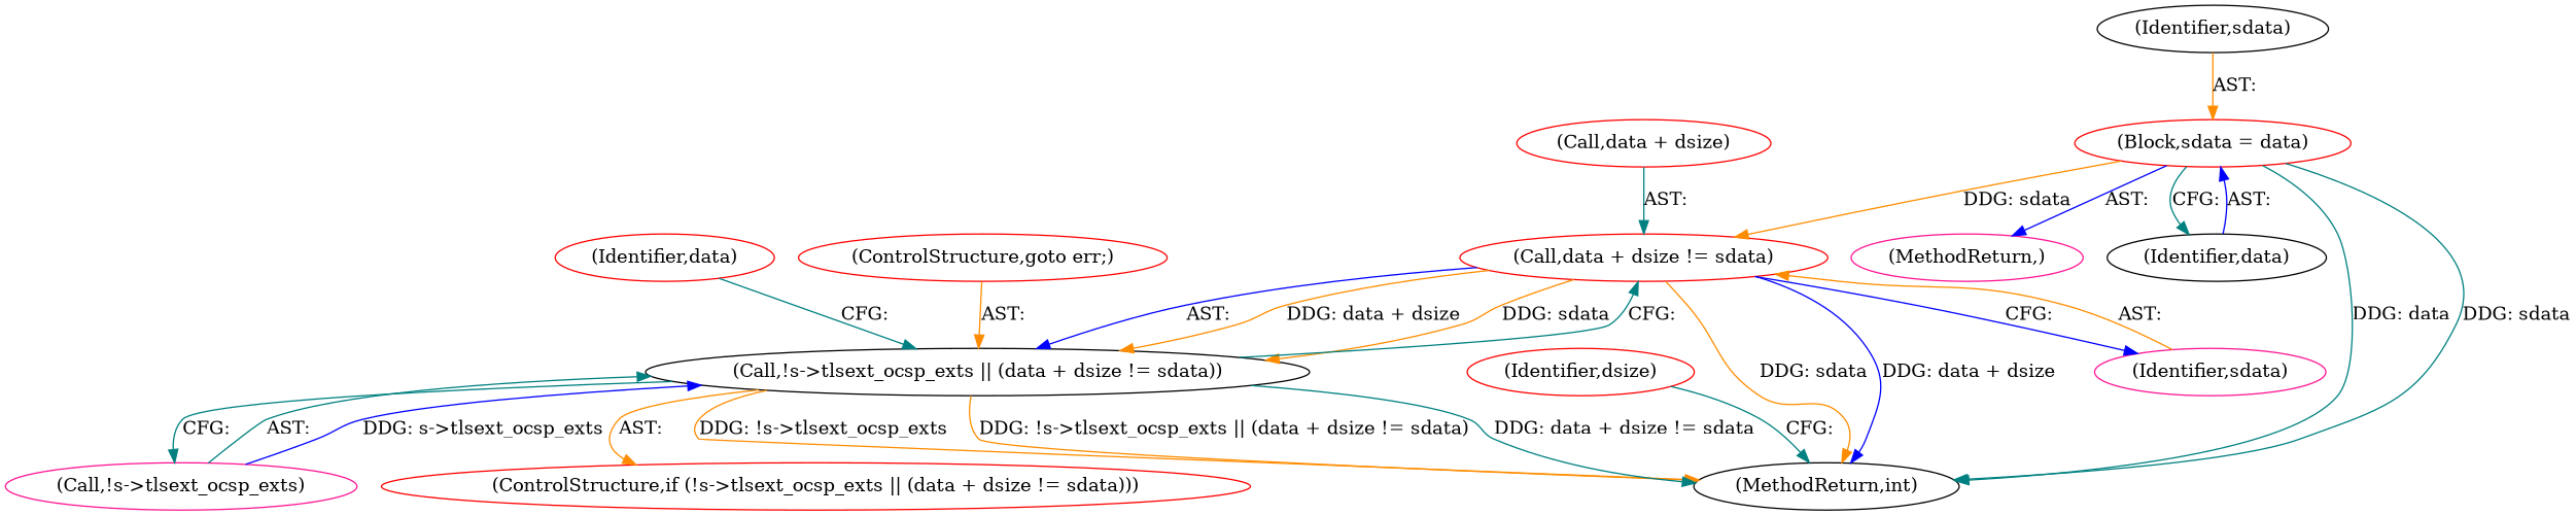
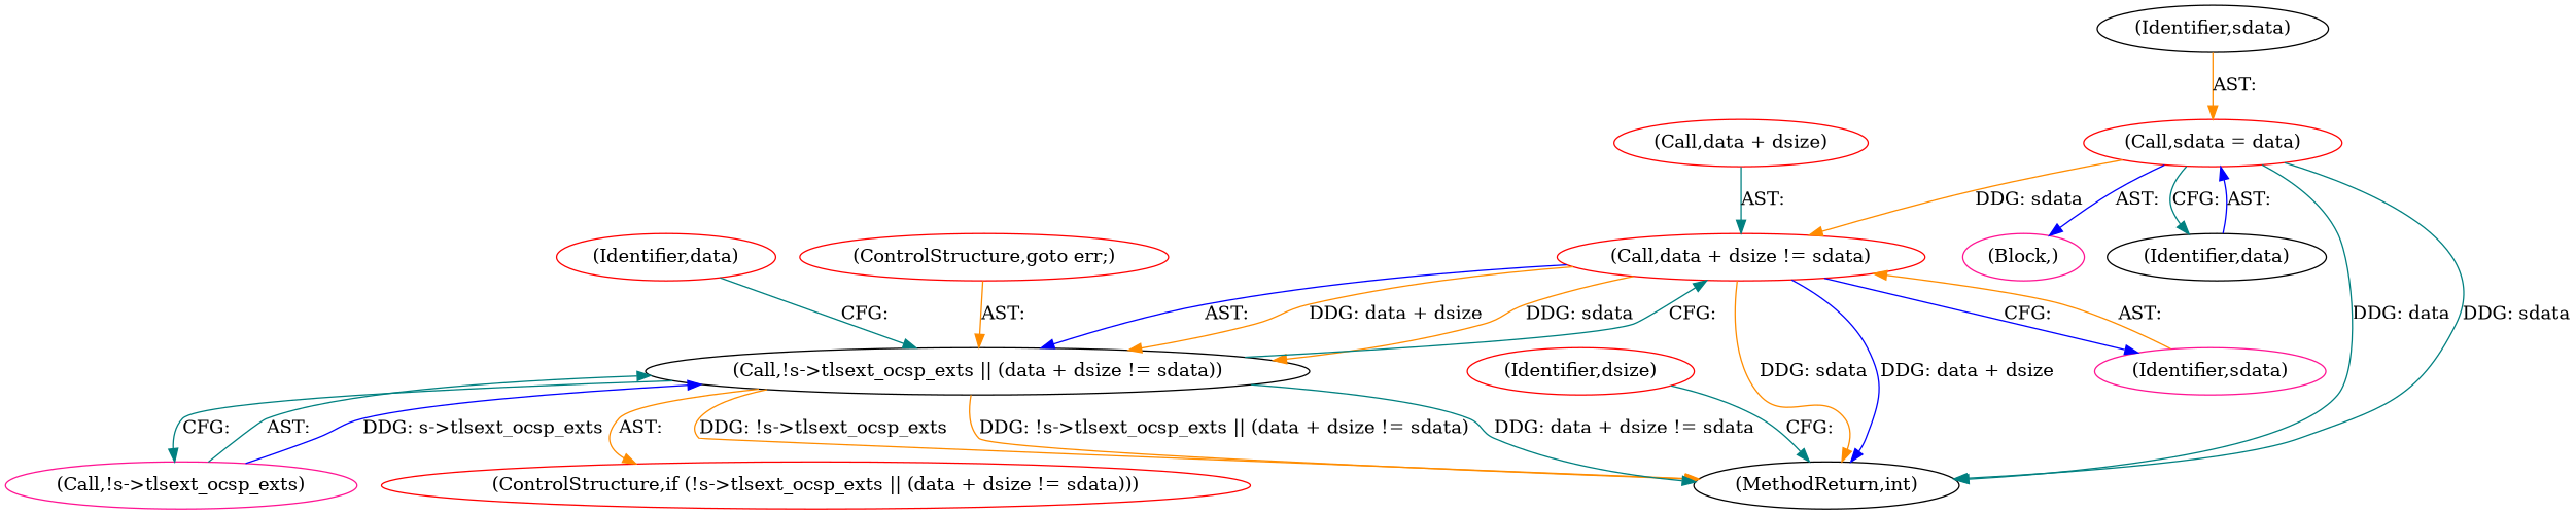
  digraph {
    node [color=red]
    edge [color=darkorange]
-   n1 [label="(Block,sdata = data)"]
+   n1 [label="(Call,sdata = data)"]
    n2 [label="(Call,data + dsize != sdata)"]
-   n3 [color=deeppink label="(MethodReturn,)"]
+   n3 [color=deeppink label="(Block,)"]
    n4 [color=black label="(Identifier,data)"]
    n5 [color=black label="(MethodReturn,int)"]
    n6 [color=black label="(Call,!s->tlsext_ocsp_exts || (data + dsize != sdata))"]
    n7 [color=deeppink label="(Identifier,sdata)"]
    n8 [color=deeppink label="(Call,!s->tlsext_ocsp_exts)"]
    n9 [label="(ControlStructure,if (!s->tlsext_ocsp_exts || (data + dsize != sdata)))"]
    n10 [label="(Call,data + dsize)"]
    n11 [label="(Identifier,data)"]
    n12 [label="(Identifier,dsize)"]
    n13 [color=black label="(Identifier,sdata)"]
    n14 [label="(ControlStructure,goto err;)"]
    n1 -> n2 [label="DDG: sdata"]
    n1 -> n3 [color=blue label="AST: "]
    n1 -> n4 [color=teal label="CFG: "]
    n1 -> n5 [color=teal label="DDG: data"]
    n1 -> n5 [color=teal label="DDG: sdata"]
    n2 -> n5 [label="DDG: sdata"]
    n2 -> n5 [color=blue label="DDG: data + dsize"]
    n2 -> n6 [color=blue label="AST: "]
    n2 -> n6 [label="DDG: data + dsize"]
    n2 -> n6 [label="DDG: sdata"]
    n2 -> n7 [color=blue label="CFG: "]
    n4 -> n1 [color=blue label="AST: "]
    n6 -> n2 [color=teal label="CFG: "]
    n6 -> n5 [label="DDG: !s->tlsext_ocsp_exts"]
    n6 -> n5 [label="DDG: !s->tlsext_ocsp_exts || (data + dsize != sdata)"]
    n6 -> n5 [color=teal label="DDG: data + dsize != sdata"]
    n6 -> n8 [color=teal label="CFG: "]
    n6 -> n9 [label="AST: "]
    n7 -> n2 [label="AST: "]
    n8 -> n6 [color=teal label="AST: "]
    n8 -> n6 [color=blue label="DDG: s->tlsext_ocsp_exts"]
    n10 -> n2 [color=teal label="AST: "]
    n11 -> n6 [color=teal label="CFG: "]
    n12 -> n5 [color=teal label="CFG: "]
    n13 -> n1 [label="AST: "]
    n14 -> n6 [label="AST: "]
  }
